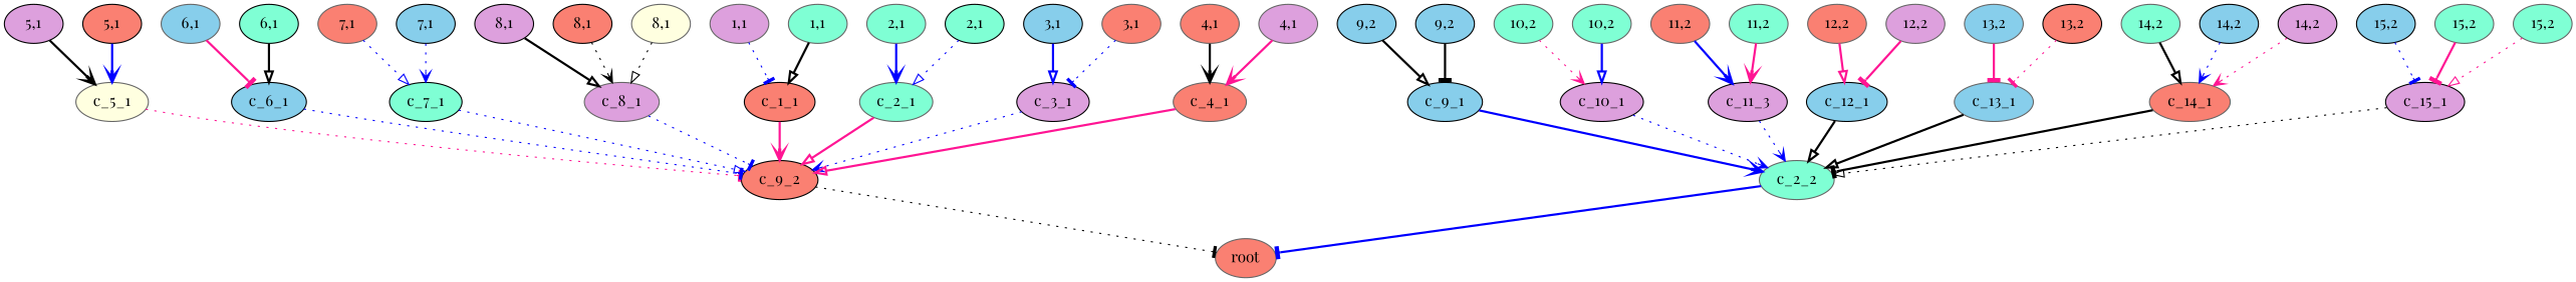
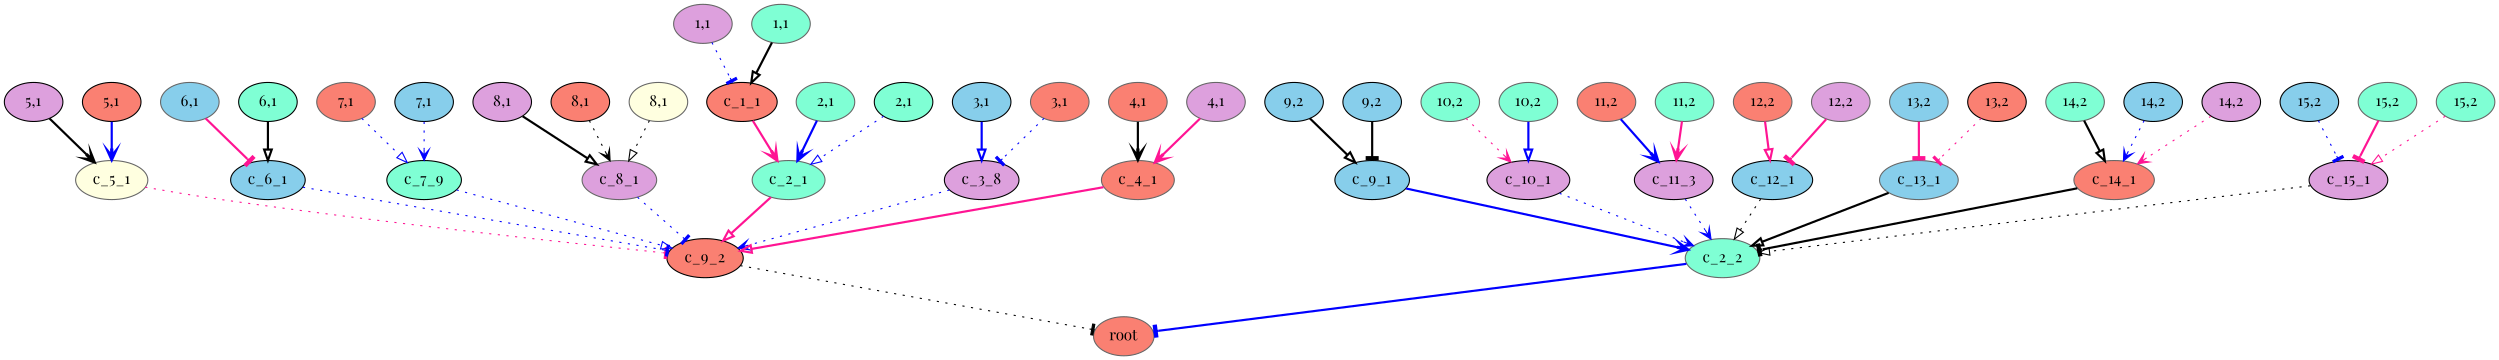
  digraph {
    fontname="Playfair Display"
    node [color=gray40 fillcolor=aquamarine fontname="Playfair Display" style=filled]
    edge [arrowhead=onormal color=blue fontname="Playfair Display" style=bold]
    n1 [color=black fillcolor=skyblue label="9,2"]
    c_9_1 [color=black fillcolor=skyblue]
    c_2_2
    n4 [color=black fillcolor=skyblue label="9,2"]
    n5 [label="10,2"]
    c_10_1 [color=black fillcolor=plum]
    n7 [label="10,2"]
    n8 [fillcolor=salmon label="11,2"]
    n9 [color=black fillcolor=plum label=c_11_3]
    n10 [label="11,2"]
    n11 [fillcolor=salmon label="12,2"]
    c_12_1 [color=black fillcolor=skyblue]
    n13 [fillcolor=plum label="12,2"]
    n14 [color=black fillcolor=plum label="5,1"]
    c_5_1 [fillcolor=lightyellow]
    n16 [color=black fillcolor=salmon label=c_9_2]
    n17 [color=black fillcolor=salmon label="5,1"]
    n18 [fillcolor=skyblue label="6,1"]
    c_6_1 [color=black fillcolor=skyblue]
    n20 [color=black label="6,1"]
    n21 [fillcolor=salmon label="7,1"]
-   c_7_1 [color=black]
+   c_7_1 [color=black label=c_7_9]
    n23 [color=black fillcolor=skyblue label="7,1"]
    n24 [color=black fillcolor=plum label="8,1"]
    c_8_1 [fillcolor=plum]
    n26 [color=black fillcolor=salmon label="8,1"]
    n27 [fillcolor=lightyellow label="8,1"]
    n28 [fillcolor=plum label="1,1"]
    c_1_1 [color=black fillcolor=salmon]
    n30 [label="1,1"]
    n31 [label="2,1"]
    c_2_1
    n33 [color=black label="2,1"]
    n34 [color=black fillcolor=skyblue label="3,1"]
-   c_3_1 [color=black fillcolor=plum]
+   c_3_1 [color=black fillcolor=plum label=c_3_8]
    n36 [fillcolor=salmon label="3,1"]
    n37 [fillcolor=salmon label="4,1"]
    c_4_1 [fillcolor=salmon]
    n39 [fillcolor=plum label="4,1"]
    n40 [fillcolor=skyblue label="13,2"]
    c_13_1 [fillcolor=skyblue]
    n42 [color=black fillcolor=salmon label="13,2"]
    n43 [label="14,2"]
    c_14_1 [fillcolor=salmon]
    n45 [color=black fillcolor=skyblue label="14,2"]
    n46 [color=black fillcolor=plum label="14,2"]
    n47 [color=black fillcolor=skyblue label="15,2"]
    c_15_1 [color=black fillcolor=plum]
    n49 [label="15,2"]
    n50 [label="15,2"]
    root [fillcolor=salmon]
    n1 -> c_9_1 [color=black]
    c_9_1 -> c_2_2 [arrowhead=vee]
    c_2_2 -> root [arrowhead=tee]
    n4 -> c_9_1 [arrowhead=tee color=black]
    n5 -> c_10_1 [arrowhead=vee color=deeppink style=dotted]
    c_10_1 -> c_2_2 [arrowhead=vee style=dotted]
    n7 -> c_10_1
    n8 -> n9 [arrowhead=vee]
    n9 -> c_2_2 [arrowhead=vee style=dotted]
    n10 -> n9 [arrowhead=vee color=deeppink]
    n11 -> c_12_1 [color=deeppink]
-   c_12_1 -> c_2_2 [color=black]
+   c_12_1 -> c_2_2 [color=black style=dotted]
    n13 -> c_12_1 [arrowhead=tee color=deeppink]
    n14 -> c_5_1 [arrowhead=vee color=black]
    c_5_1 -> n16 [arrowhead=tee color=deeppink style=dotted]
    n16 -> root [arrowhead=tee color=black style=dotted]
    n17 -> c_5_1 [arrowhead=vee]
    n18 -> c_6_1 [arrowhead=tee color=deeppink]
    c_6_1 -> n16 [arrowhead=tee style=dotted]
    n20 -> c_6_1 [color=black]
    n21 -> c_7_1 [style=dotted]
    c_7_1 -> n16 [style=dotted]
    n23 -> c_7_1 [arrowhead=vee style=dotted]
    n24 -> c_8_1 [color=black]
    c_8_1 -> n16 [arrowhead=tee style=dotted]
    n26 -> c_8_1 [arrowhead=vee color=black style=dotted]
    n27 -> c_8_1 [color=black style=dotted]
    n28 -> c_1_1 [arrowhead=tee style=dotted]
-   c_1_1 -> n16 [arrowhead=vee color=deeppink]
+   c_1_1 -> c_2_1 [arrowhead=vee color=deeppink]
    n30 -> c_1_1 [color=black]
    n31 -> c_2_1 [arrowhead=vee]
    c_2_1 -> n16 [color=deeppink]
    n33 -> c_2_1 [style=dotted]
    n34 -> c_3_1
    c_3_1 -> n16 [arrowhead=vee style=dotted]
    n36 -> c_3_1 [arrowhead=tee style=dotted]
    n37 -> c_4_1 [arrowhead=vee color=black]
    c_4_1 -> n16 [color=deeppink]
    n39 -> c_4_1 [arrowhead=vee color=deeppink]
    n40 -> c_13_1 [arrowhead=tee color=deeppink]
    c_13_1 -> c_2_2 [color=black]
    n42 -> c_13_1 [arrowhead=tee color=deeppink style=dotted]
    n43 -> c_14_1 [color=black]
    c_14_1 -> c_2_2 [arrowhead=tee color=black]
    n45 -> c_14_1 [arrowhead=vee style=dotted]
    n46 -> c_14_1 [arrowhead=vee color=deeppink style=dotted]
    n47 -> c_15_1 [arrowhead=tee style=dotted]
    c_15_1 -> c_2_2 [color=black style=dotted]
    n49 -> c_15_1 [arrowhead=tee color=deeppink]
    n50 -> c_15_1 [color=deeppink style=dotted]
  }
